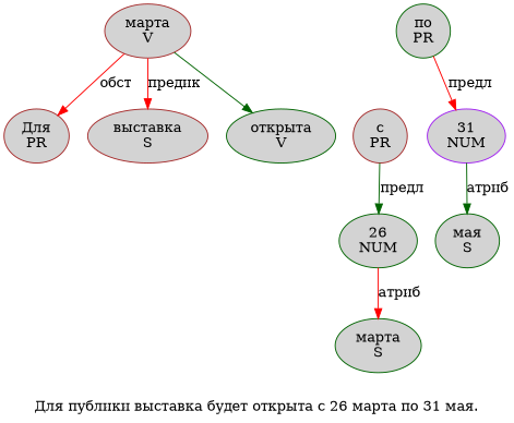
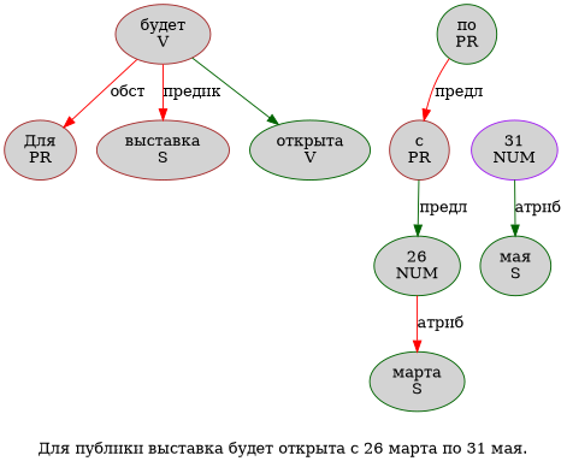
  digraph {
    label="Для публики выставка будет открыта с 26 марта по 31 мая."
    node [color=darkgreen fillcolor=lightgray penwidth=1 shape=ellipse style=filled]
    edge [color=red]
    n1 [color=brown label="Для\nPR"]
    n2 [color=brown label="выставка\nS"]
-   n3 [color=brown label="марта\nV"]
+   n3 [color=brown label="будет\nV"]
    n4 [label="открыта\nV"]
    n5 [color=brown label="с\nPR"]
    n6 [label="26\nNUM"]
    n7 [label="марта\nS"]
    n8 [label="по\nPR"]
    n9 [color=purple label="31\nNUM"]
    n10 [label="мая\nS"]
    n3 -> n1 [label="обст"]
    n3 -> n2 [label="предик"]
    n3 -> n4 [color=darkgreen]
    n5 -> n6 [color=darkgreen label="предл"]
    n6 -> n7 [label="атриб"]
-   n8 -> n9 [label="предл"]
+   n8 -> n5 [label="предл"]
    n9 -> n10 [color=darkgreen label="атриб"]
  }
